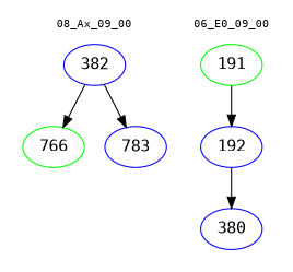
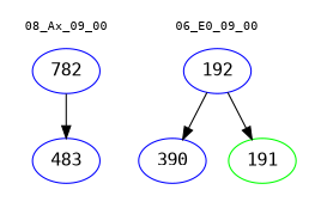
  digraph {
    fontname="DejaVu Sans Mono"
    node [color=blue fontname="DejaVu Sans Mono"]
    edge [color=black fontname="DejaVu Sans Mono"]
-   n1 [label=382]
-   n2 [color=green label=766]
-   n3 [label=783]
+   n1 [label=782]
+   n3 [label=483]
    n4 [label=192]
-   n5 [label=380]
+   n5 [label=390]
    n6 [color=green label=191]
    subgraph cluster_1 {
      color=white
      fontsize=10
      label="08_Ax_09_00"
      n1
-     n2
      n3
    }
    subgraph cluster_2 {
      color=white
      fontsize=10
      label="06_E0_09_00"
      n4
      n5
      n6
    }
-   n1 -> n2
    n1 -> n3
    n4 -> n5
-   n6 -> n4
+   n4 -> n6
  }
